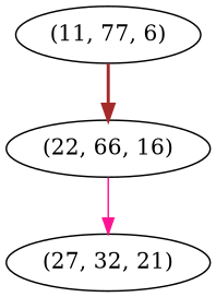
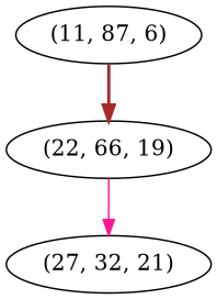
  digraph {
-   "(11, 77, 6)"
-   "(22, 66, 16)"
+   "(11, 77, 6)" [label="(11, 87, 6)"]
+   "(22, 66, 16)" [label="(22, 66, 19)"]
    "(27, 32, 21)"
    "(11, 77, 6)" -> "(22, 66, 16)" [color=brown style=bold]
    "(22, 66, 16)" -> "(27, 32, 21)" [color=deeppink style=solid]
  }
